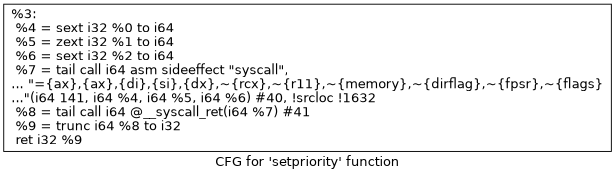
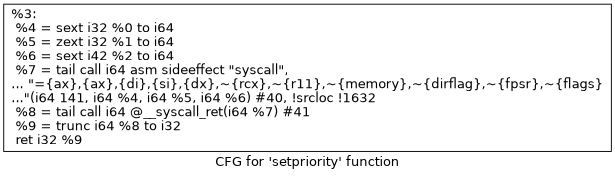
  digraph {
    label="CFG for 'setpriority' function"
    fontname="DejaVu Sans"
-   n1 [label="{%3:\l  %4 = sext i32 %0 to i64\l  %5 = zext i32 %1 to i64\l  %6 = sext i32 %2 to i64\l  %7 = tail call i64 asm sideeffect \"syscall\",\l... \"=\{ax\},\{ax\},\{di\},\{si\},\{dx\},~\{rcx\},~\{r11\},~\{memory\},~\{dirflag\},~\{fpsr\},~\{flags\}\l...\"(i64 141, i64 %4, i64 %5, i64 %6) #40, !srcloc !1632\l  %8 = tail call i64 @__syscall_ret(i64 %7) #41\l  %9 = trunc i64 %8 to i32\l  ret i32 %9\l}" shape=record fontname="DejaVu Sans"]
+   n1 [label="{%3:\l  %4 = sext i32 %0 to i64\l  %5 = zext i32 %1 to i64\l  %6 = sext i42 %2 to i64\l  %7 = tail call i64 asm sideeffect \"syscall\",\l... \"=\{ax\},\{ax\},\{di\},\{si\},\{dx\},~\{rcx\},~\{r11\},~\{memory\},~\{dirflag\},~\{fpsr\},~\{flags\}\l...\"(i64 141, i64 %4, i64 %5, i64 %6) #40, !srcloc !1632\l  %8 = tail call i64 @__syscall_ret(i64 %7) #41\l  %9 = trunc i64 %8 to i32\l  ret i32 %9\l}" shape=record fontname="DejaVu Sans"]
  }
